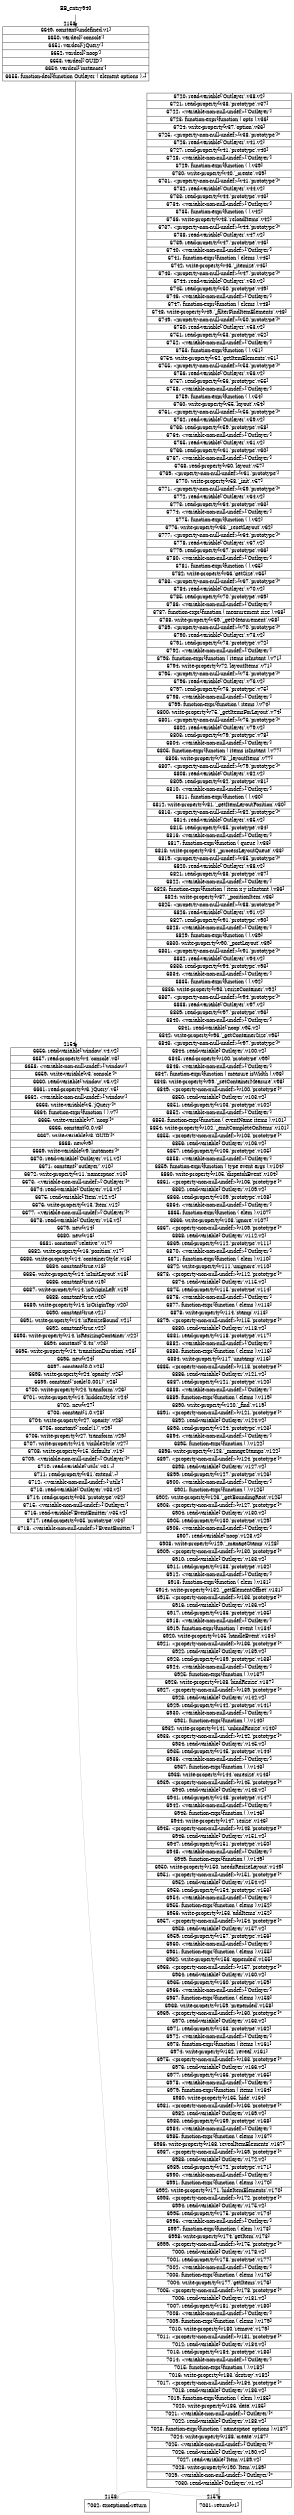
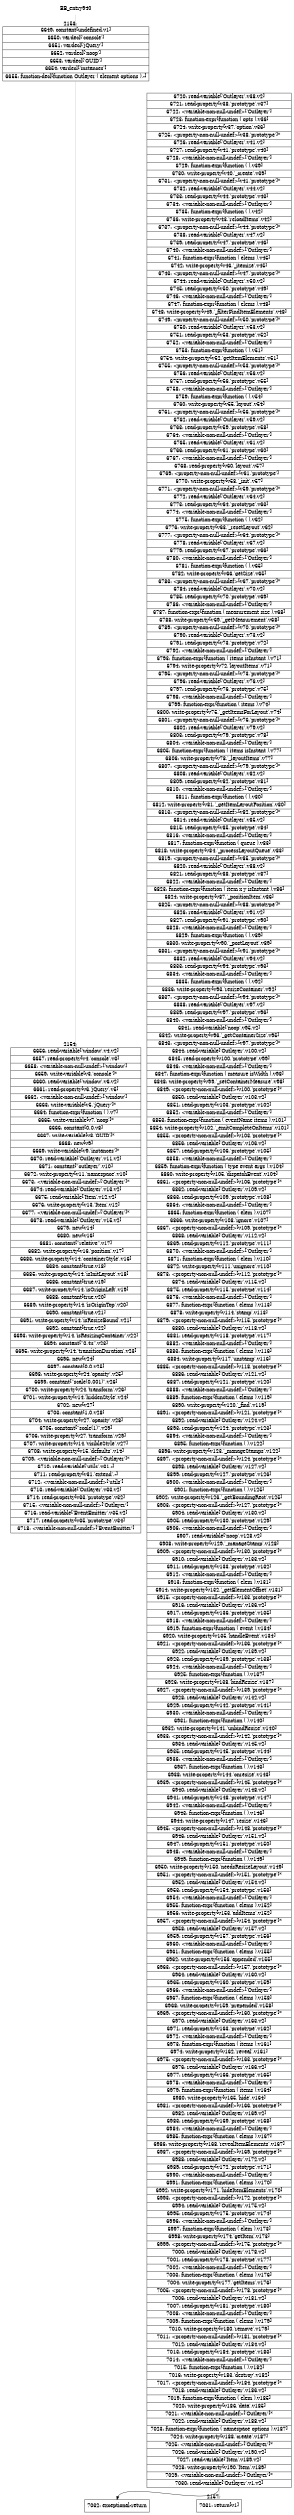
  digraph {
    rankdir=TD
    node [shape=record]
    edge [headport=n tailport=s]
    n1 [label=BB_entry940 shape=none]
    n2 [label="{6649: constant[undefined,v1]|6650: vardecl['console']|6651: vardecl['jQuery']|6652: vardecl['noop']|6653: vardecl['GUID']|6654: vardecl['instances']|6655: function-decl[function Outlayer ( element options ),-]}"]
    n3 [label="{6656: read-variable['window',v4,v2]|6657: read-property[v4,'console',v3]|6658: \<variable-non-null-undef\>['window']|6659: write-variable[v3,'console']*|6660: read-variable['window',v6,v2]|6661: read-property[v6,'jQuery',v5]|6662: \<variable-non-null-undef\>['window']|6663: write-variable[v5,'jQuery']*|6664: function-expr[function ( ),v7]|6665: write-variable[v7,'noop']*|6666: constant[0.0,v8]|6667: write-variable[v8,'GUID']*|6668: new[v9]|6669: write-variable[v9,'instances']*|6670: read-variable['Outlayer',v11,v2]|6671: constant[\"outlayer\",v10]|6672: write-property[v11,'namespace',v10]|6673: \<variable-non-null-undef\>['Outlayer']*|6674: read-variable['Outlayer',v13,v2]|6675: read-variable['Item',v12,v2]|6676: write-property[v13,'Item',v12]|6677: \<variable-non-null-undef\>['Outlayer']*|6678: read-variable['Outlayer',v15,v2]|6679: new[v14]|6680: new[v16]|6681: constant[\"relative\",v17]|6682: write-property[v16,'position',v17]|6683: write-property[v14,'containerStyle',v16]|6684: constant[true,v18]|6685: write-property[v14,'isInitLayout',v18]|6686: constant[true,v19]|6687: write-property[v14,'isOriginLeft',v19]|6688: constant[true,v20]|6689: write-property[v14,'isOriginTop',v20]|6690: constant[true,v21]|6691: write-property[v14,'isResizeBound',v21]|6692: constant[true,v22]|6693: write-property[v14,'isResizingContainer',v22]|6694: constant[\"0.4s\",v23]|6695: write-property[v14,'transitionDuration',v23]|6696: new[v24]|6697: constant[0.0,v25]|6698: write-property[v24,'opacity',v25]|6699: constant[\"scale(0.001)\",v26]|6700: write-property[v24,'transform',v26]|6701: write-property[v14,'hiddenStyle',v24]|6702: new[v27]|6703: constant[1.0,v28]|6704: write-property[v27,'opacity',v28]|6705: constant[\"scale(1)\",v29]|6706: write-property[v27,'transform',v29]|6707: write-property[v14,'visibleStyle',v27]|6708: write-property[v15,'defaults',v14]|6709: \<variable-non-null-undef\>['Outlayer']*|6710: read-variable['utils',v31,-]|6711: read-property[v31,'extend',-]|6712: \<variable-non-null-undef\>['utils']|6713: read-variable['Outlayer',v33,v2]|6714: read-property[v33,'prototype',v32]|6715: \<variable-non-null-undef\>['Outlayer']|6716: read-variable['EventEmitter',v35,v2]|6717: read-property[v35,'prototype',v34]|6718: \<variable-non-null-undef\>['EventEmitter']}"]
    n4 [label="{7032: exceptional-return}"]
    n5 [label="{6720: read-variable['Outlayer',v38,v2]|6721: read-property[v38,'prototype',v37]|6722: \<variable-non-null-undef\>['Outlayer']|6723: function-expr[function ( opts ),v36]|6724: write-property[v37,'option',v36]|6725: \<property-non-null-undef\>[v38,'prototype']*|6726: read-variable['Outlayer',v41,v2]|6727: read-property[v41,'prototype',v40]|6728: \<variable-non-null-undef\>['Outlayer']|6729: function-expr[function ( ),v39]|6730: write-property[v40,'_create',v39]|6731: \<property-non-null-undef\>[v41,'prototype']*|6732: read-variable['Outlayer',v44,v2]|6733: read-property[v44,'prototype',v43]|6734: \<variable-non-null-undef\>['Outlayer']|6735: function-expr[function ( ),v42]|6736: write-property[v43,'reloadItems',v42]|6737: \<property-non-null-undef\>[v44,'prototype']*|6738: read-variable['Outlayer',v47,v2]|6739: read-property[v47,'prototype',v46]|6740: \<variable-non-null-undef\>['Outlayer']|6741: function-expr[function ( elems ),v45]|6742: write-property[v46,'_itemize',v45]|6743: \<property-non-null-undef\>[v47,'prototype']*|6744: read-variable['Outlayer',v50,v2]|6745: read-property[v50,'prototype',v49]|6746: \<variable-non-null-undef\>['Outlayer']|6747: function-expr[function ( elems ),v48]|6748: write-property[v49,'_filterFindItemElements',v48]|6749: \<property-non-null-undef\>[v50,'prototype']*|6750: read-variable['Outlayer',v53,v2]|6751: read-property[v53,'prototype',v52]|6752: \<variable-non-null-undef\>['Outlayer']|6753: function-expr[function ( ),v51]|6754: write-property[v52,'getItemElements',v51]|6755: \<property-non-null-undef\>[v53,'prototype']*|6756: read-variable['Outlayer',v56,v2]|6757: read-property[v56,'prototype',v55]|6758: \<variable-non-null-undef\>['Outlayer']|6759: function-expr[function ( ),v54]|6760: write-property[v55,'layout',v54]|6761: \<property-non-null-undef\>[v56,'prototype']*|6762: read-variable['Outlayer',v59,v2]|6763: read-property[v59,'prototype',v58]|6764: \<variable-non-null-undef\>['Outlayer']|6765: read-variable['Outlayer',v61,v2]|6766: read-property[v61,'prototype',v60]|6767: \<variable-non-null-undef\>['Outlayer']|6768: read-property[v60,'layout',v57]|6769: \<property-non-null-undef\>[v61,'prototype']|6770: write-property[v58,'_init',v57]|6771: \<property-non-null-undef\>[v59,'prototype']*|6772: read-variable['Outlayer',v64,v2]|6773: read-property[v64,'prototype',v63]|6774: \<variable-non-null-undef\>['Outlayer']|6775: function-expr[function ( ),v62]|6776: write-property[v63,'_resetLayout',v62]|6777: \<property-non-null-undef\>[v64,'prototype']*|6778: read-variable['Outlayer',v67,v2]|6779: read-property[v67,'prototype',v66]|6780: \<variable-non-null-undef\>['Outlayer']|6781: function-expr[function ( ),v65]|6782: write-property[v66,'getSize',v65]|6783: \<property-non-null-undef\>[v67,'prototype']*|6784: read-variable['Outlayer',v70,v2]|6785: read-property[v70,'prototype',v69]|6786: \<variable-non-null-undef\>['Outlayer']|6787: function-expr[function ( measurement size ),v68]|6788: write-property[v69,'_getMeasurement',v68]|6789: \<property-non-null-undef\>[v70,'prototype']*|6790: read-variable['Outlayer',v73,v2]|6791: read-property[v73,'prototype',v72]|6792: \<variable-non-null-undef\>['Outlayer']|6793: function-expr[function ( items isInstant ),v71]|6794: write-property[v72,'layoutItems',v71]|6795: \<property-non-null-undef\>[v73,'prototype']*|6796: read-variable['Outlayer',v76,v2]|6797: read-property[v76,'prototype',v75]|6798: \<variable-non-null-undef\>['Outlayer']|6799: function-expr[function ( items ),v74]|6800: write-property[v75,'_getItemsForLayout',v74]|6801: \<property-non-null-undef\>[v76,'prototype']*|6802: read-variable['Outlayer',v79,v2]|6803: read-property[v79,'prototype',v78]|6804: \<variable-non-null-undef\>['Outlayer']|6805: function-expr[function ( items isInstant ),v77]|6806: write-property[v78,'_layoutItems',v77]|6807: \<property-non-null-undef\>[v79,'prototype']*|6808: read-variable['Outlayer',v82,v2]|6809: read-property[v82,'prototype',v81]|6810: \<variable-non-null-undef\>['Outlayer']|6811: function-expr[function ( ),v80]|6812: write-property[v81,'_getItemLayoutPosition',v80]|6813: \<property-non-null-undef\>[v82,'prototype']*|6814: read-variable['Outlayer',v85,v2]|6815: read-property[v85,'prototype',v84]|6816: \<variable-non-null-undef\>['Outlayer']|6817: function-expr[function ( queue ),v83]|6818: write-property[v84,'_processLayoutQueue',v83]|6819: \<property-non-null-undef\>[v85,'prototype']*|6820: read-variable['Outlayer',v88,v2]|6821: read-property[v88,'prototype',v87]|6822: \<variable-non-null-undef\>['Outlayer']|6823: function-expr[function ( item x y isInstant ),v86]|6824: write-property[v87,'_positionItem',v86]|6825: \<property-non-null-undef\>[v88,'prototype']*|6826: read-variable['Outlayer',v91,v2]|6827: read-property[v91,'prototype',v90]|6828: \<variable-non-null-undef\>['Outlayer']|6829: function-expr[function ( ),v89]|6830: write-property[v90,'_postLayout',v89]|6831: \<property-non-null-undef\>[v91,'prototype']*|6832: read-variable['Outlayer',v94,v2]|6833: read-property[v94,'prototype',v93]|6834: \<variable-non-null-undef\>['Outlayer']|6835: function-expr[function ( ),v92]|6836: write-property[v93,'resizeContainer',v92]|6837: \<property-non-null-undef\>[v94,'prototype']*|6838: read-variable['Outlayer',v97,v2]|6839: read-property[v97,'prototype',v96]|6840: \<variable-non-null-undef\>['Outlayer']|6841: read-variable['noop',v95,v2]|6842: write-property[v96,'_getContainerSize',v95]|6843: \<property-non-null-undef\>[v97,'prototype']*|6844: read-variable['Outlayer',v100,v2]|6845: read-property[v100,'prototype',v99]|6846: \<variable-non-null-undef\>['Outlayer']|6847: function-expr[function ( measure isWidth ),v98]|6848: write-property[v99,'_setContainerMeasure',v98]|6849: \<property-non-null-undef\>[v100,'prototype']*|6850: read-variable['Outlayer',v103,v2]|6851: read-property[v103,'prototype',v102]|6852: \<variable-non-null-undef\>['Outlayer']|6853: function-expr[function ( eventName items ),v101]|6854: write-property[v102,'_emitCompleteOnItems',v101]|6855: \<property-non-null-undef\>[v103,'prototype']*|6856: read-variable['Outlayer',v106,v2]|6857: read-property[v106,'prototype',v105]|6858: \<variable-non-null-undef\>['Outlayer']|6859: function-expr[function ( type event args ),v104]|6860: write-property[v105,'dispatchEvent',v104]|6861: \<property-non-null-undef\>[v106,'prototype']*|6862: read-variable['Outlayer',v109,v2]|6863: read-property[v109,'prototype',v108]|6864: \<variable-non-null-undef\>['Outlayer']|6865: function-expr[function ( elem ),v107]|6866: write-property[v108,'ignore',v107]|6867: \<property-non-null-undef\>[v109,'prototype']*|6868: read-variable['Outlayer',v112,v2]|6869: read-property[v112,'prototype',v111]|6870: \<variable-non-null-undef\>['Outlayer']|6871: function-expr[function ( elem ),v110]|6872: write-property[v111,'unignore',v110]|6873: \<property-non-null-undef\>[v112,'prototype']*|6874: read-variable['Outlayer',v115,v2]|6875: read-property[v115,'prototype',v114]|6876: \<variable-non-null-undef\>['Outlayer']|6877: function-expr[function ( elems ),v113]|6878: write-property[v114,'stamp',v113]|6879: \<property-non-null-undef\>[v115,'prototype']*|6880: read-variable['Outlayer',v118,v2]|6881: read-property[v118,'prototype',v117]|6882: \<variable-non-null-undef\>['Outlayer']|6883: function-expr[function ( elems ),v116]|6884: write-property[v117,'unstamp',v116]|6885: \<property-non-null-undef\>[v118,'prototype']*|6886: read-variable['Outlayer',v121,v2]|6887: read-property[v121,'prototype',v120]|6888: \<variable-non-null-undef\>['Outlayer']|6889: function-expr[function ( elems ),v119]|6890: write-property[v120,'_find',v119]|6891: \<property-non-null-undef\>[v121,'prototype']*|6892: read-variable['Outlayer',v124,v2]|6893: read-property[v124,'prototype',v123]|6894: \<variable-non-null-undef\>['Outlayer']|6895: function-expr[function ( ),v122]|6896: write-property[v123,'_manageStamps',v122]|6897: \<property-non-null-undef\>[v124,'prototype']*|6898: read-variable['Outlayer',v127,v2]|6899: read-property[v127,'prototype',v126]|6900: \<variable-non-null-undef\>['Outlayer']|6901: function-expr[function ( ),v125]|6902: write-property[v126,'_getBoundingRect',v125]|6903: \<property-non-null-undef\>[v127,'prototype']*|6904: read-variable['Outlayer',v130,v2]|6905: read-property[v130,'prototype',v129]|6906: \<variable-non-null-undef\>['Outlayer']|6907: read-variable['noop',v128,v2]|6908: write-property[v129,'_manageStamp',v128]|6909: \<property-non-null-undef\>[v130,'prototype']*|6910: read-variable['Outlayer',v133,v2]|6911: read-property[v133,'prototype',v132]|6912: \<variable-non-null-undef\>['Outlayer']|6913: function-expr[function ( elem ),v131]|6914: write-property[v132,'_getElementOffset',v131]|6915: \<property-non-null-undef\>[v133,'prototype']*|6916: read-variable['Outlayer',v136,v2]|6917: read-property[v136,'prototype',v135]|6918: \<variable-non-null-undef\>['Outlayer']|6919: function-expr[function ( event ),v134]|6920: write-property[v135,'handleEvent',v134]|6921: \<property-non-null-undef\>[v136,'prototype']*|6922: read-variable['Outlayer',v139,v2]|6923: read-property[v139,'prototype',v138]|6924: \<variable-non-null-undef\>['Outlayer']|6925: function-expr[function ( ),v137]|6926: write-property[v138,'bindResize',v137]|6927: \<property-non-null-undef\>[v139,'prototype']*|6928: read-variable['Outlayer',v142,v2]|6929: read-property[v142,'prototype',v141]|6930: \<variable-non-null-undef\>['Outlayer']|6931: function-expr[function ( ),v140]|6932: write-property[v141,'unbindResize',v140]|6933: \<property-non-null-undef\>[v142,'prototype']*|6934: read-variable['Outlayer',v145,v2]|6935: read-property[v145,'prototype',v144]|6936: \<variable-non-null-undef\>['Outlayer']|6937: function-expr[function ( ),v143]|6938: write-property[v144,'onresize',v143]|6939: \<property-non-null-undef\>[v145,'prototype']*|6940: read-variable['Outlayer',v148,v2]|6941: read-property[v148,'prototype',v147]|6942: \<variable-non-null-undef\>['Outlayer']|6943: function-expr[function ( ),v146]|6944: write-property[v147,'resize',v146]|6945: \<property-non-null-undef\>[v148,'prototype']*|6946: read-variable['Outlayer',v151,v2]|6947: read-property[v151,'prototype',v150]|6948: \<variable-non-null-undef\>['Outlayer']|6949: function-expr[function ( ),v149]|6950: write-property[v150,'needsResizeLayout',v149]|6951: \<property-non-null-undef\>[v151,'prototype']*|6952: read-variable['Outlayer',v154,v2]|6953: read-property[v154,'prototype',v153]|6954: \<variable-non-null-undef\>['Outlayer']|6955: function-expr[function ( elems ),v152]|6956: write-property[v153,'addItems',v152]|6957: \<property-non-null-undef\>[v154,'prototype']*|6958: read-variable['Outlayer',v157,v2]|6959: read-property[v157,'prototype',v156]|6960: \<variable-non-null-undef\>['Outlayer']|6961: function-expr[function ( elems ),v155]|6962: write-property[v156,'appended',v155]|6963: \<property-non-null-undef\>[v157,'prototype']*|6964: read-variable['Outlayer',v160,v2]|6965: read-property[v160,'prototype',v159]|6966: \<variable-non-null-undef\>['Outlayer']|6967: function-expr[function ( elems ),v158]|6968: write-property[v159,'prepended',v158]|6969: \<property-non-null-undef\>[v160,'prototype']*|6970: read-variable['Outlayer',v163,v2]|6971: read-property[v163,'prototype',v162]|6972: \<variable-non-null-undef\>['Outlayer']|6973: function-expr[function ( items ),v161]|6974: write-property[v162,'reveal',v161]|6975: \<property-non-null-undef\>[v163,'prototype']*|6976: read-variable['Outlayer',v166,v2]|6977: read-property[v166,'prototype',v165]|6978: \<variable-non-null-undef\>['Outlayer']|6979: function-expr[function ( items ),v164]|6980: write-property[v165,'hide',v164]|6981: \<property-non-null-undef\>[v166,'prototype']*|6982: read-variable['Outlayer',v169,v2]|6983: read-property[v169,'prototype',v168]|6984: \<variable-non-null-undef\>['Outlayer']|6985: function-expr[function ( elems ),v167]|6986: write-property[v168,'revealItemElements',v167]|6987: \<property-non-null-undef\>[v169,'prototype']*|6988: read-variable['Outlayer',v172,v2]|6989: read-property[v172,'prototype',v171]|6990: \<variable-non-null-undef\>['Outlayer']|6991: function-expr[function ( elems ),v170]|6992: write-property[v171,'hideItemElements',v170]|6993: \<property-non-null-undef\>[v172,'prototype']*|6994: read-variable['Outlayer',v175,v2]|6995: read-property[v175,'prototype',v174]|6996: \<variable-non-null-undef\>['Outlayer']|6997: function-expr[function ( elem ),v173]|6998: write-property[v174,'getItem',v173]|6999: \<property-non-null-undef\>[v175,'prototype']*|7000: read-variable['Outlayer',v178,v2]|7001: read-property[v178,'prototype',v177]|7002: \<variable-non-null-undef\>['Outlayer']|7003: function-expr[function ( elems ),v176]|7004: write-property[v177,'getItems',v176]|7005: \<property-non-null-undef\>[v178,'prototype']*|7006: read-variable['Outlayer',v181,v2]|7007: read-property[v181,'prototype',v180]|7008: \<variable-non-null-undef\>['Outlayer']|7009: function-expr[function ( elems ),v179]|7010: write-property[v180,'remove',v179]|7011: \<property-non-null-undef\>[v181,'prototype']*|7012: read-variable['Outlayer',v184,v2]|7013: read-property[v184,'prototype',v183]|7014: \<variable-non-null-undef\>['Outlayer']|7015: function-expr[function ( ),v182]|7016: write-property[v183,'destroy',v182]|7017: \<property-non-null-undef\>[v184,'prototype']*|7018: read-variable['Outlayer',v186,v2]|7019: function-expr[function ( elem ),v185]|7020: write-property[v186,'data',v185]|7021: \<variable-non-null-undef\>['Outlayer']*|7022: read-variable['Outlayer',v188,v2]|7023: function-expr[function ( namespace options ),v187]|7024: write-property[v188,'create',v187]|7025: \<variable-non-null-undef\>['Outlayer']*|7026: read-variable['Outlayer',v190,v2]|7027: read-variable['Item',v189,v2]|7028: write-property[v190,'Item',v189]|7029: \<variable-non-null-undef\>['Outlayer']*|7030: read-variable['Outlayer',v1,v2]}"]
    n6 [label="{7031: return[v1]}"]
-   n1 -> n2 [headlabel="    2153"]
-   n2 -> n3 [headlabel="      2154"]
-   n3 -> n4 [color=gray headlabel="      2158"]
-   n5 -> n4 [color=gray]
-   n5 -> n6 [headlabel="      2157"]
+   n1 -> n2 [headlabel="    2153" color=gray]
+   n2 -> n3 [headlabel="      2154" color=gray]
+   n5 -> n4 [color=black]
+   n5 -> n6 [headlabel="      2157" color=gray]
  }
